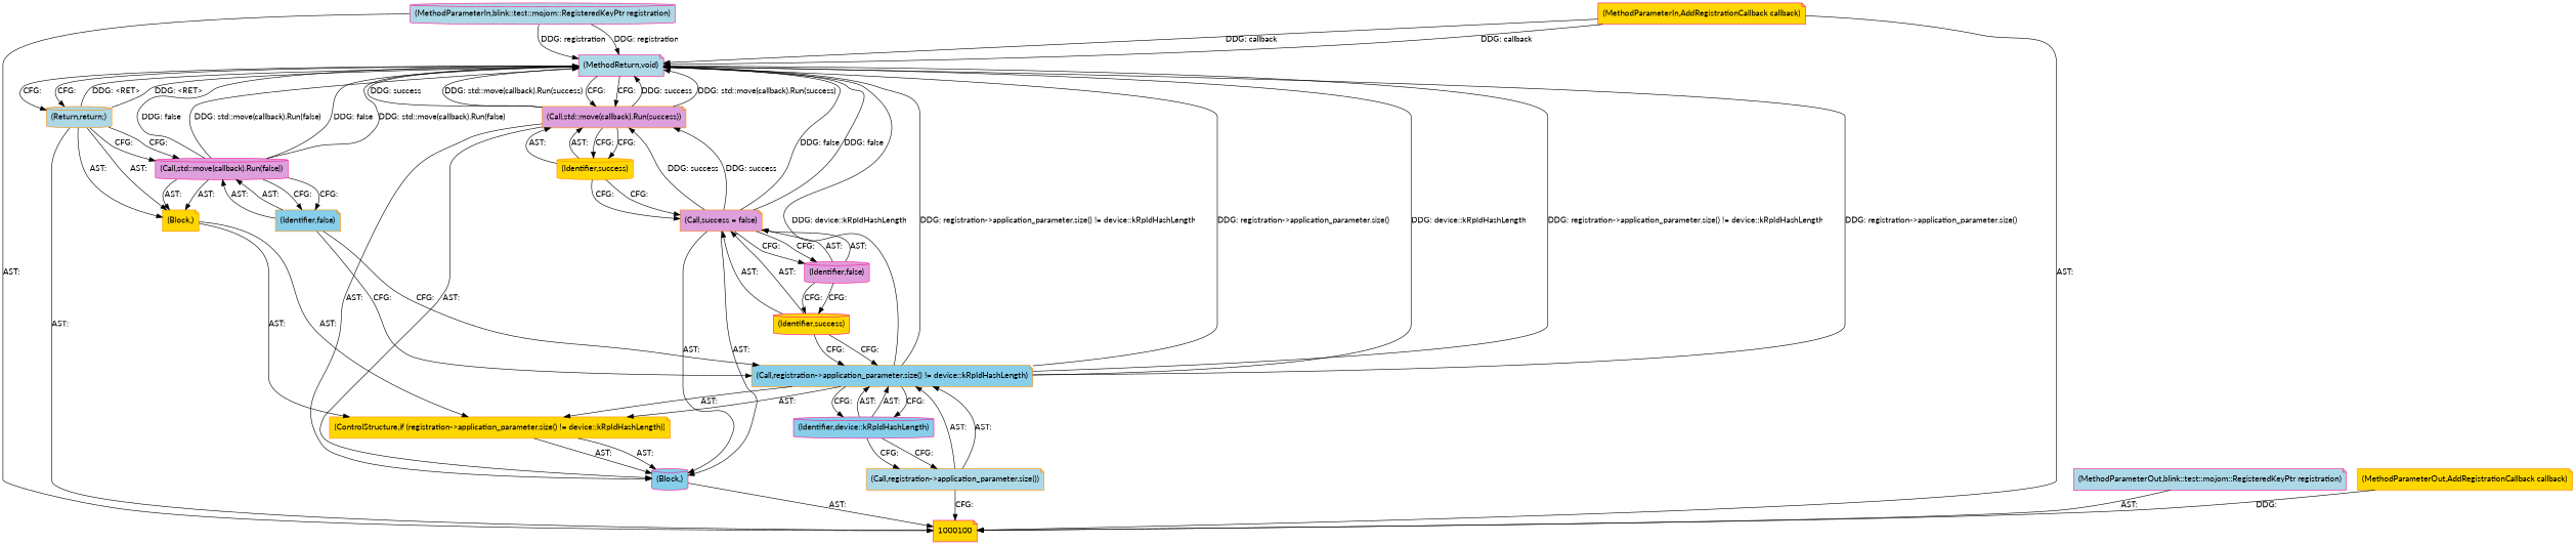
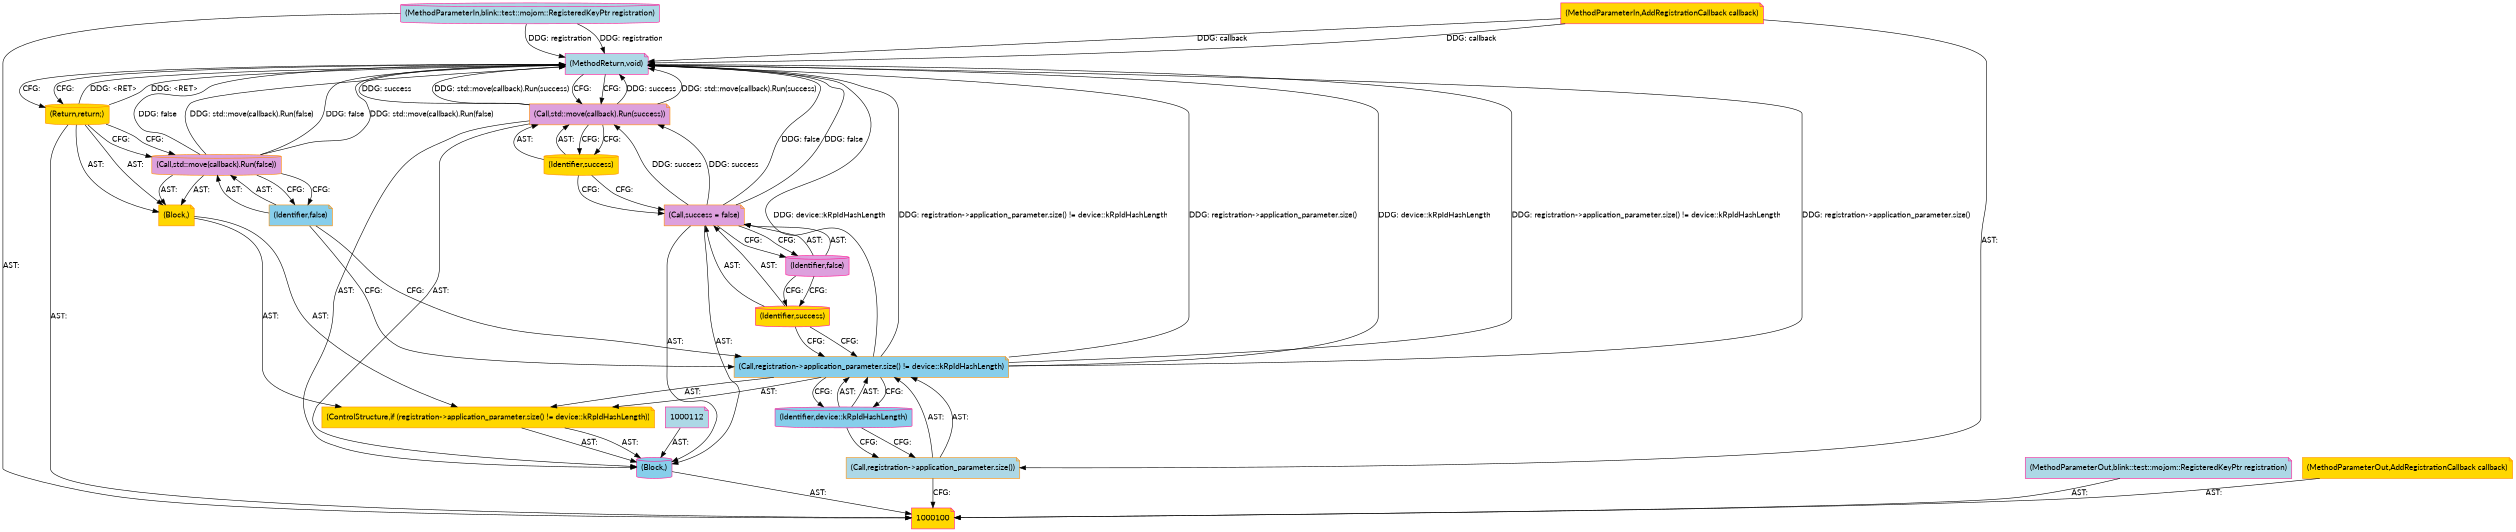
  digraph {
    fontname=Lato
    node [color=darkorange fillcolor=gold fontname=Lato shape=note style=filled]
    edge [fontname=Lato]
    n1 [color=deeppink fillcolor=lightblue label="(MethodReturn,void)"]
    n2 [fillcolor=plum label="(Call,std::move(callback).Run(success))"]
-   n3 [fillcolor=lightblue label="(Return,return;)" shape=cylinder]
+   n3 [label="(Return,return;)" shape=cylinder]
    n4 [label="(Identifier,success)" shape=cylinder]
    n5 [color=deeppink fillcolor=skyblue label="(Block,)" shape=cylinder]
    1000100 [color=deeppink]
    n7 [label="(Block,)"]
-   n8 [color=deeppink fillcolor=plum label="(Call,std::move(callback).Run(false))" shape=cylinder]
+   n8 [fillcolor=plum label="(Call,std::move(callback).Run(false))" shape=cylinder]
    n9 [fillcolor=plum label="(Call,success = false)"]
    n10 [color=deeppink fillcolor=plum label="(Identifier,false)" shape=cylinder]
    n11 [color=deeppink fillcolor=lightblue label="(MethodParameterIn,blink::test::mojom::RegisteredKeyPtr registration)" shape=cylinder]
    n12 [color=deeppink fillcolor=lightblue label="(MethodParameterOut,blink::test::mojom::RegisteredKeyPtr registration)"]
    n13 [color=deeppink label="(MethodParameterIn,AddRegistrationCallback callback)"]
    n14 [label="(MethodParameterOut,AddRegistrationCallback callback)"]
    n15 [label="(ControlStructure,if (registration->application_parameter.size() != device::kRpIdHashLength))"]
    n16 [color=deeppink fillcolor=skyblue label="(Identifier,device::kRpIdHashLength)" shape=cylinder]
    n17 [fillcolor=skyblue label="(Call,registration->application_parameter.size() != device::kRpIdHashLength)"]
    n18 [fillcolor=lightblue label="(Call,registration->application_parameter.size())"]
    n19 [fillcolor=skyblue label="(Identifier,false)"]
    n20 [color=deeppink label="(Identifier,success)" shape=cylinder]
+   1000112 [color=deeppink fillcolor=lightblue]
    n1 -> n2 [label="CFG: "]
    n1 -> n2 [label="CFG: "]
    n1 -> n3 [label="CFG: "]
    n1 -> n3 [label="CFG: "]
    n2 -> n1 [label="DDG: success"]
    n2 -> n1 [label="DDG: std::move(callback).Run(success)"]
    n2 -> n1 [label="DDG: success"]
    n2 -> n1 [label="DDG: std::move(callback).Run(success)"]
    n2 -> n4 [label="CFG: "]
    n2 -> n4 [label="CFG: "]
    n2 -> n5 [label="AST: "]
    n2 -> n5 [label="AST: "]
    n3 -> n1 [label="DDG: <RET>"]
    n3 -> n1 [label="DDG: <RET>"]
    n3 -> 1000100 [label="AST: "]
    n3 -> n7 [label="AST: "]
    n3 -> n7 [label="AST: "]
    n3 -> n8 [label="CFG: "]
    n3 -> n8 [label="CFG: "]
    n4 -> n2 [label="AST: "]
    n4 -> n2 [label="AST: "]
    n4 -> n9 [label="CFG: "]
    n4 -> n9 [label="CFG: "]
    n5 -> 1000100 [label="AST: "]
    n7 -> n15 [label="AST: "]
    n7 -> n15 [label="AST: "]
    n8 -> n1 [label="DDG: false"]
    n8 -> n1 [label="DDG: std::move(callback).Run(false)"]
    n8 -> n1 [label="DDG: false"]
    n8 -> n1 [label="DDG: std::move(callback).Run(false)"]
    n8 -> n7 [label="AST: "]
    n8 -> n7 [label="AST: "]
    n8 -> n19 [label="CFG: "]
    n8 -> n19 [label="CFG: "]
    n9 -> n1 [label="DDG: false"]
    n9 -> n1 [label="DDG: false"]
    n9 -> n2 [label="DDG: success"]
    n9 -> n2 [label="DDG: success"]
    n9 -> n5 [label="AST: "]
    n9 -> n5 [label="AST: "]
    n9 -> n10 [label="CFG: "]
    n9 -> n10 [label="CFG: "]
    n10 -> n9 [label="AST: "]
    n10 -> n9 [label="AST: "]
    n10 -> n20 [label="CFG: "]
    n10 -> n20 [label="CFG: "]
    n11 -> n1 [label="DDG: registration"]
    n11 -> n1 [label="DDG: registration"]
    n11 -> 1000100 [label="AST: "]
    n12 -> 1000100 [label="AST: "]
    n13 -> n1 [label="DDG: callback"]
    n13 -> n1 [label="DDG: callback"]
-   n13 -> 1000100 [label="AST: "]
-   n14 -> 1000100 [label="DDG: "]
+   n13 -> n18 [label="AST: "]
+   n14 -> 1000100 [label="AST: "]
    n15 -> n5 [label="AST: "]
    n15 -> n5 [label="AST: "]
    n16 -> n17 [label="AST: "]
    n16 -> n17 [label="AST: "]
    n16 -> n18 [label="CFG: "]
    n16 -> n18 [label="CFG: "]
    n17 -> n1 [label="DDG: device::kRpIdHashLength"]
    n17 -> n1 [label="DDG: registration->application_parameter.size() != device::kRpIdHashLength"]
    n17 -> n1 [label="DDG: registration->application_parameter.size()"]
    n17 -> n1 [label="DDG: device::kRpIdHashLength"]
    n17 -> n1 [label="DDG: registration->application_parameter.size() != device::kRpIdHashLength"]
    n17 -> n1 [label="DDG: registration->application_parameter.size()"]
    n17 -> n15 [label="AST: "]
    n17 -> n15 [label="AST: "]
    n17 -> n16 [label="CFG: "]
    n17 -> n16 [label="CFG: "]
    n18 -> 1000100 [label="CFG: "]
    n18 -> n17 [label="AST: "]
    n18 -> n17 [label="AST: "]
    n19 -> n8 [label="AST: "]
    n19 -> n8 [label="AST: "]
    n19 -> n17 [label="CFG: "]
    n19 -> n17 [label="CFG: "]
    n20 -> n9 [label="AST: "]
    n20 -> n9 [label="AST: "]
    n20 -> n17 [label="CFG: "]
    n20 -> n17 [label="CFG: "]
+   1000112 -> n5 [label="AST: "]
  }
